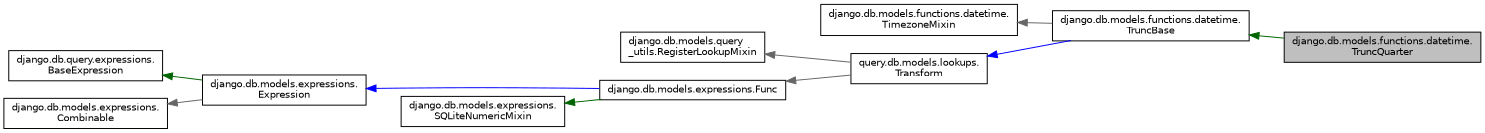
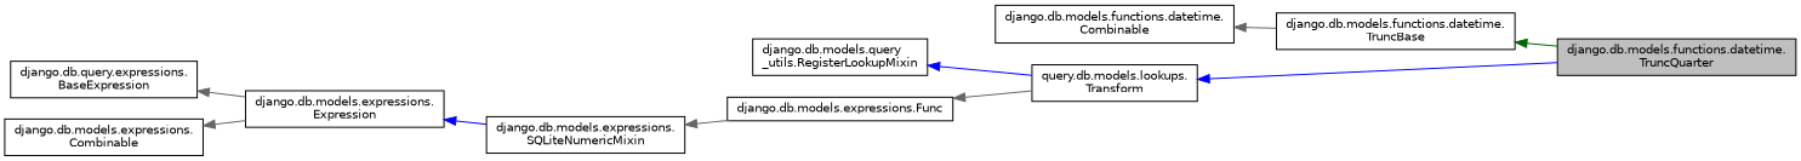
  digraph {
    rankdir=LR
    node [color=black fillcolor=white fontname=Helvetica fontsize=10 shape=record style=filled]
    edge [color=gray40 dir=back fontname=Helvetica fontsize=10 labelfontname=Helvetica labelfontsize=10 style=solid]
    n1 [fillcolor=grey75 fontcolor=black height=0.2 label="django.db.models.functions.datetime.\lTruncQuarter" width=0.4]
    n2 [height=0.2 label="django.db.models.functions.datetime.\lTruncBase" width=0.4]
-   n3 [height=0.2 label="django.db.models.functions.datetime.\lTimezoneMixin" width=0.4]
+   n3 [height=0.2 label="django.db.models.functions.datetime.\lCombinable" width=0.4]
    n4 [height=0.2 label="query.db.models.lookups.\lTransform" width=0.4]
    n5 [height=0.2 label="django.db.models.query\l_utils.RegisterLookupMixin" width=0.4]
    n6 [height=0.2 label="django.db.models.expressions.Func" width=0.4]
    n7 [height=0.2 label="django.db.models.expressions.\lSQLiteNumericMixin" width=0.4]
    n8 [height=0.2 label="django.db.models.expressions.\lExpression" width=0.4]
    n9 [height=0.2 label="django.db.query.expressions.\lBaseExpression" width=0.4]
    n10 [height=0.2 label="django.db.models.expressions.\lCombinable" width=0.4]
    n2 -> n1 [color=darkgreen]
    n3 -> n2
-   n4 -> n2 [color=blue]
-   n5 -> n4
+   n4 -> n1 [color=blue]
+   n5 -> n4 [color=blue]
    n6 -> n4
-   n7 -> n6 [color=darkgreen]
-   n8 -> n6 [color=blue]
-   n9 -> n8 [color=darkgreen]
+   n7 -> n6
+   n8 -> n7 [color=blue]
+   n9 -> n8
    n10 -> n8
  }
